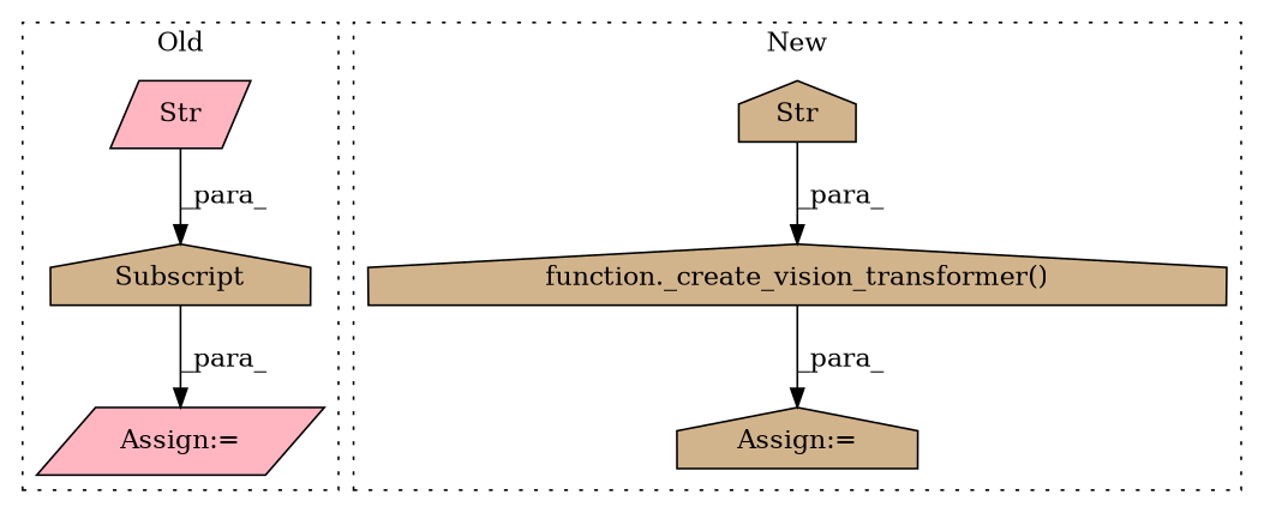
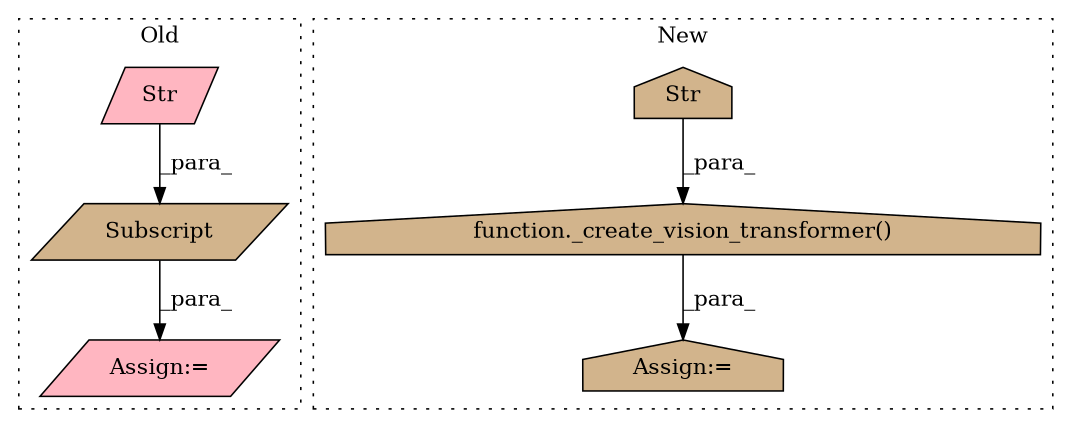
  digraph {
    node [a=66 l=29 shape=house style=filled fillcolor=tan]
-   n1 [a=63 l="43,0" label=Subscript s="20990,0"]
+   n1 [a=63 l="43,0" label=Subscript s="20990,0" shape=parallelogram]
    n2 [label=Str s=21003 shape=parallelogram fillcolor=lightpink]
    n3 [a=68 l=3 label="Assign:=" s=20987 shape=parallelogram fillcolor=lightpink]
    n4 [a=75 l="27,40" label="function._create_vision_transformer()" s="22199,22255"]
    n5 [label=Str s=22226]
    n6 [a=68 l=3 label="Assign:=" s=22196]
    subgraph cluster_1 {
      label=Old
      style=dotted
      n1
      n2
      n3
    }
    subgraph cluster_2 {
      label=New
      style=dotted
      n4
      n5
      n6
    }
    n1 -> n3 [label=_para_]
    n2 -> n1 [label=_para_]
    n4 -> n6 [label=_para_]
    n5 -> n4 [label=_para_]
  }
